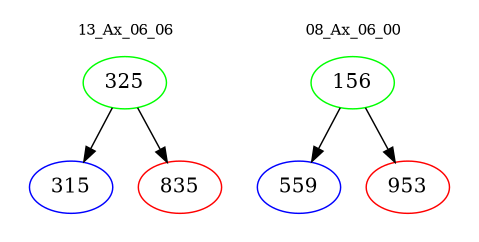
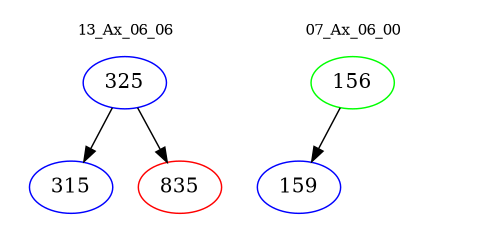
  digraph {
    node [color=green]
    edge [color=black]
-   n1 [label=325]
+   n1 [color=blue label=325]
    n2 [color=blue label=315]
    n3 [color=red label=835]
    n4 [label=156]
-   n5 [color=blue label=559]
-   n6 [color=red label=953]
+   n5 [color=blue label=159]
    subgraph cluster_1 {
      color=white
      fontsize=10
      label="13_Ax_06_06"
      n1
      n2
      n3
    }
    subgraph cluster_2 {
      color=white
      fontsize=10
-     label="08_Ax_06_00"
+     label="07_Ax_06_00"
      n4
      n5
-     n6
    }
    n1 -> n2
    n1 -> n3
    n4 -> n5
-   n4 -> n6
  }
